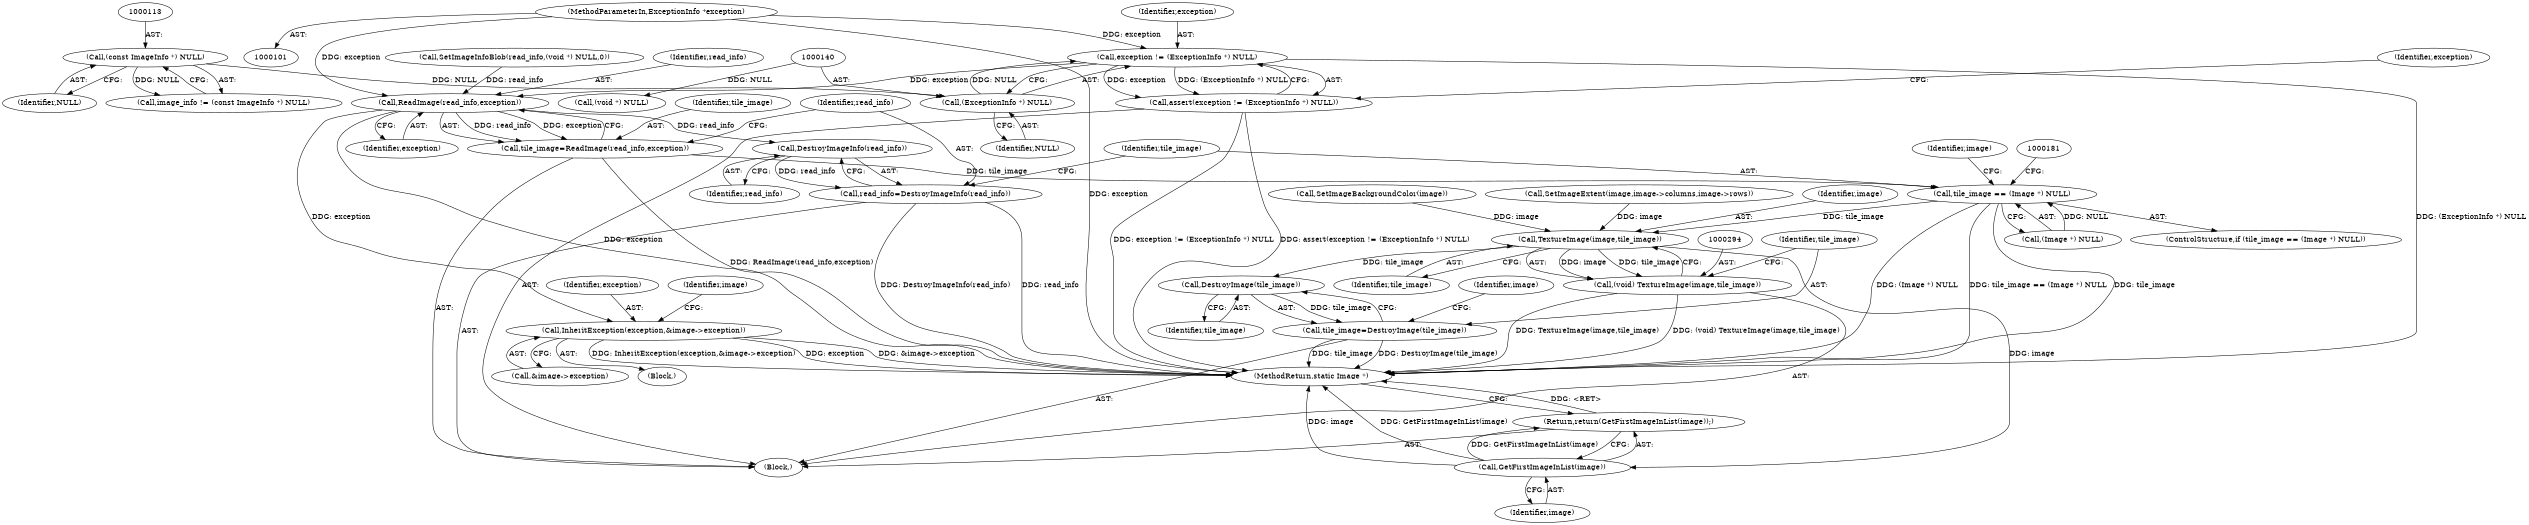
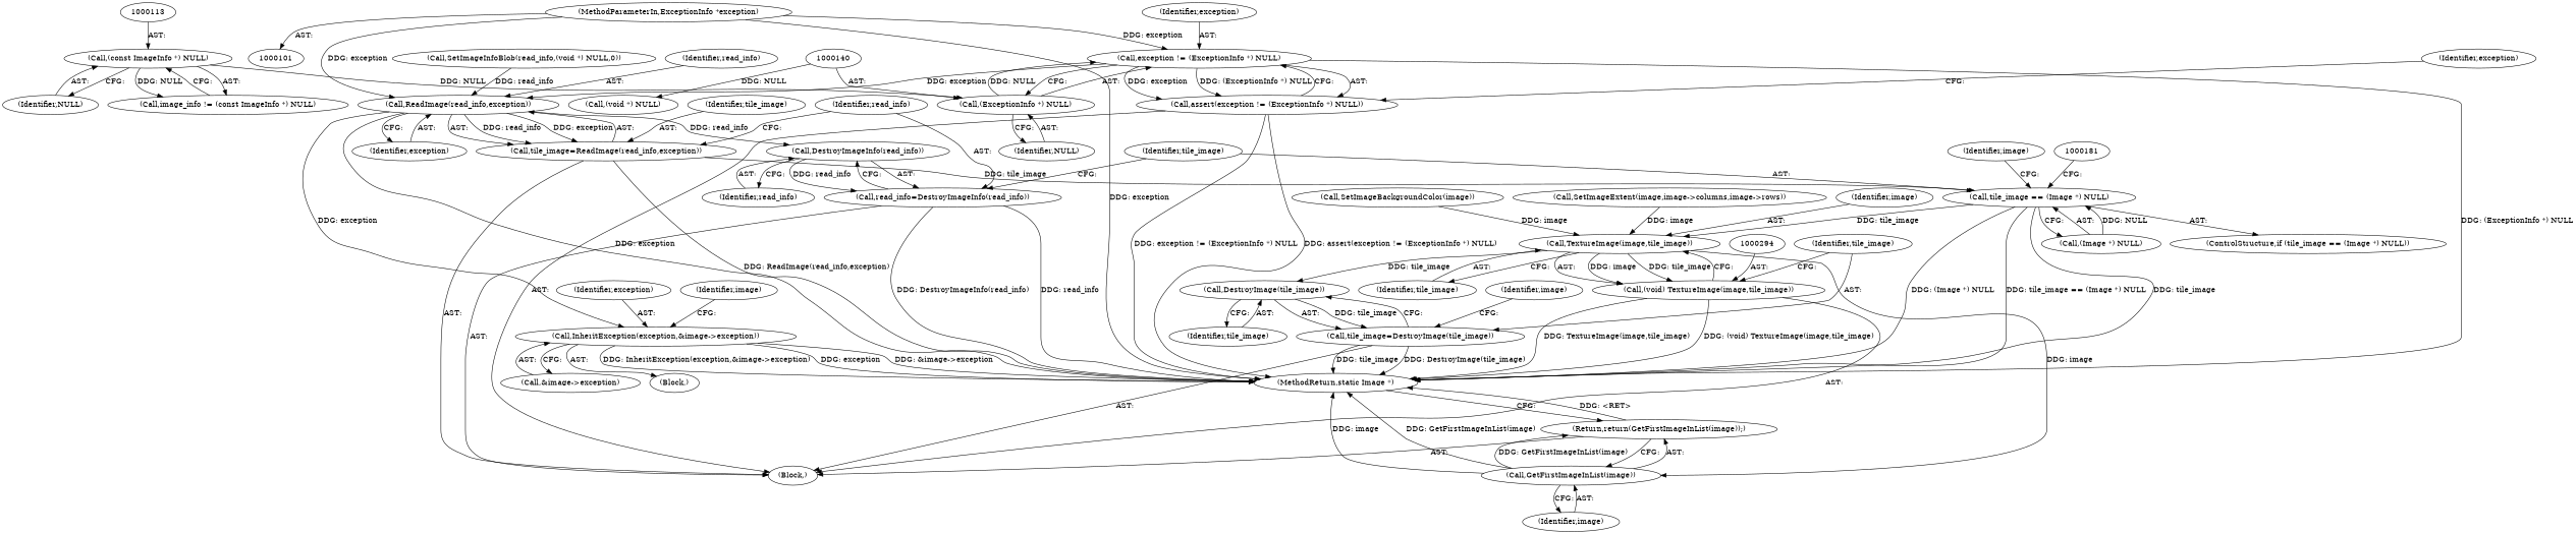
  digraph {
    n1 [label="(Call,exception != (ExceptionInfo *) NULL)"]
    n2 [label="(Call,(ExceptionInfo *) NULL)"]
    n3 [label="(Call,assert(exception != (ExceptionInfo *) NULL))"]
    n4 [label="(Call,ReadImage(read_info,exception))"]
    n5 [label="(MethodReturn,static Image *)"]
    n6 [label="(Identifier,NULL)"]
    n7 [label="(Block,)"]
    n8 [label="(Call,InheritException(exception,&image->exception))"]
    n9 [label="(Call,tile_image=ReadImage(read_info,exception))"]
    n10 [label="(Call,DestroyImageInfo(read_info))"]
    n11 [label="(Identifier,exception)"]
    n12 [label="(Return,return(GetFirstImageInList(image));)"]
    n13 [label="(MethodParameterIn,ExceptionInfo *exception)"]
    1000101
    n15 [label="(Block,)"]
    n16 [label="(Call,&image->exception)"]
    n17 [label="(Call,(void *) NULL)"]
    n18 [label="(Call,(const ImageInfo *) NULL)"]
    n19 [label="(Call,image_info != (const ImageInfo *) NULL)"]
    n20 [label="(Identifier,NULL)"]
    n21 [label="(Call,tile_image == (Image *) NULL)"]
    n22 [label="(Call,read_info=DestroyImageInfo(read_info))"]
    n23 [label="(Identifier,read_info)"]
    n24 [label="(Call,TextureImage(image,tile_image))"]
    n25 [label="(Call,(Image *) NULL)"]
    n26 [label="(ControlStructure,if (tile_image == (Image *) NULL))"]
    n27 [label="(Call,(void) TextureImage(image,tile_image))"]
    n28 [label="(Call,DestroyImage(tile_image))"]
    n29 [label="(Call,GetFirstImageInList(image))"]
    n30 [label="(Identifier,tile_image)"]
    n31 [label="(Call,tile_image=DestroyImage(tile_image))"]
    n32 [label="(Identifier,tile_image)"]
    n33 [label="(Identifier,image)"]
    n34 [label="(Identifier,exception)"]
    n35 [label="(Call,SetImageExtent(image,image->columns,image->rows))"]
    n36 [label="(Identifier,image)"]
    n37 [label="(Identifier,image)"]
    n38 [label="(Identifier,image)"]
    n39 [label="(Identifier,exception)"]
    n40 [label="(Identifier,exception)"]
    n41 [label="(Identifier,tile_image)"]
    n42 [label="(Identifier,tile_image)"]
    n43 [label="(Identifier,image)"]
    n44 [label="(Call,SetImageInfoBlob(read_info,(void *) NULL,0))"]
    n45 [label="(Identifier,tile_image)"]
    n46 [label="(Identifier,read_info)"]
    n47 [label="(Identifier,read_info)"]
    n48 [label="(Call,SetImageBackgroundColor(image))"]
    1000140
    1000113
    1000181
    1000294
    n1 -> n2 [label="CFG: "]
    n1 -> n3 [label="AST: "]
    n1 -> n3 [label="DDG: exception"]
    n1 -> n3 [label="DDG: (ExceptionInfo *) NULL"]
    n1 -> n4 [label="DDG: exception"]
    n1 -> n5 [label="DDG: (ExceptionInfo *) NULL"]
    n2 -> n1 [label="AST: "]
    n2 -> n1 [label="DDG: NULL"]
    n2 -> n6 [label="CFG: "]
    n3 -> n1 [label="CFG: "]
    n3 -> n5 [label="DDG: assert(exception != (ExceptionInfo *) NULL)"]
    n3 -> n5 [label="DDG: exception != (ExceptionInfo *) NULL"]
    n3 -> n7 [label="AST: "]
    n4 -> n5 [label="DDG: exception"]
    n4 -> n8 [label="DDG: exception"]
    n4 -> n9 [label="AST: "]
    n4 -> n9 [label="DDG: read_info"]
    n4 -> n9 [label="DDG: exception"]
    n4 -> n10 [label="DDG: read_info"]
    n4 -> n11 [label="CFG: "]
    n5 -> n12 [label="CFG: "]
    n6 -> n2 [label="AST: "]
    n8 -> n5 [label="DDG: &image->exception"]
    n8 -> n5 [label="DDG: InheritException(exception,&image->exception)"]
    n8 -> n5 [label="DDG: exception"]
    n8 -> n15 [label="AST: "]
    n8 -> n16 [label="CFG: "]
-   n9 -> n4 [label="CFG: "]
+   n9 -> n4 [label="AST: "]
    n9 -> n5 [label="DDG: ReadImage(read_info,exception)"]
    n9 -> n7 [label="AST: "]
    n9 -> n21 [label="DDG: tile_image"]
    n10 -> n22 [label="AST: "]
    n10 -> n22 [label="DDG: read_info"]
    n10 -> n23 [label="CFG: "]
    n11 -> n4 [label="AST: "]
    n12 -> n5 [label="DDG: <RET>"]
    n12 -> n7 [label="AST: "]
    n12 -> n29 [label="CFG: "]
    n13 -> n1 [label="DDG: exception"]
    n13 -> n4 [label="DDG: exception"]
    n13 -> n5 [label="DDG: exception"]
    n13 -> 1000101 [label="AST: "]
    n16 -> n8 [label="AST: "]
    n18 -> n2 [label="DDG: NULL"]
    n18 -> n19 [label="AST: "]
    n18 -> n19 [label="DDG: NULL"]
    n18 -> n20 [label="CFG: "]
    n19 -> n18 [label="CFG: "]
    n20 -> n18 [label="AST: "]
    n21 -> n5 [label="DDG: (Image *) NULL"]
    n21 -> n5 [label="DDG: tile_image == (Image *) NULL"]
    n21 -> n5 [label="DDG: tile_image"]
    n21 -> n24 [label="DDG: tile_image"]
    n21 -> n25 [label="CFG: "]
    n21 -> n26 [label="AST: "]
    n22 -> n5 [label="DDG: DestroyImageInfo(read_info)"]
    n22 -> n5 [label="DDG: read_info"]
    n22 -> n7 [label="AST: "]
    n22 -> n10 [label="CFG: "]
    n23 -> n10 [label="AST: "]
    n24 -> n27 [label="AST: "]
    n24 -> n27 [label="DDG: image"]
    n24 -> n27 [label="DDG: tile_image"]
    n24 -> n28 [label="DDG: tile_image"]
    n24 -> n29 [label="DDG: image"]
    n24 -> n30 [label="CFG: "]
    n25 -> n21 [label="AST: "]
    n25 -> n21 [label="DDG: NULL"]
    n27 -> n5 [label="DDG: (void) TextureImage(image,tile_image)"]
    n27 -> n5 [label="DDG: TextureImage(image,tile_image)"]
    n27 -> n7 [label="AST: "]
    n27 -> n24 [label="CFG: "]
    n28 -> n31 [label="AST: "]
    n28 -> n31 [label="DDG: tile_image"]
    n28 -> n32 [label="CFG: "]
    n29 -> n5 [label="DDG: image"]
    n29 -> n5 [label="DDG: GetFirstImageInList(image)"]
    n29 -> n12 [label="AST: "]
    n29 -> n12 [label="DDG: GetFirstImageInList(image)"]
    n29 -> n33 [label="CFG: "]
    n30 -> n24 [label="AST: "]
    n31 -> n5 [label="DDG: tile_image"]
    n31 -> n5 [label="DDG: DestroyImage(tile_image)"]
    n31 -> n7 [label="AST: "]
    n31 -> n28 [label="CFG: "]
    n32 -> n28 [label="AST: "]
    n33 -> n29 [label="AST: "]
    n34 -> n1 [label="AST: "]
    n35 -> n24 [label="DDG: image"]
    n36 -> n8 [label="CFG: "]
    n37 -> n24 [label="AST: "]
    n38 -> n31 [label="CFG: "]
    n39 -> n3 [label="CFG: "]
    n40 -> n8 [label="AST: "]
    n41 -> n27 [label="CFG: "]
    n41 -> n31 [label="AST: "]
    n42 -> n21 [label="AST: "]
    n42 -> n22 [label="CFG: "]
    n43 -> n21 [label="CFG: "]
    n44 -> n4 [label="DDG: read_info"]
    n45 -> n9 [label="AST: "]
    n46 -> n9 [label="CFG: "]
    n46 -> n22 [label="AST: "]
    n47 -> n4 [label="AST: "]
    n48 -> n24 [label="DDG: image"]
    1000140 -> n2 [label="AST: "]
    1000140 -> n17 [label="DDG: NULL"]
    1000113 -> n18 [label="AST: "]
    1000181 -> n21 [label="CFG: "]
    1000294 -> n27 [label="AST: "]
  }
